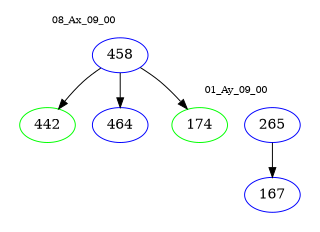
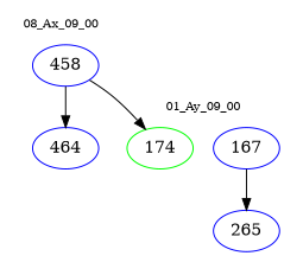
  digraph {
    node [color=blue]
    edge [color=black]
    n1 [label=167]
    n2 [label=265]
    n3 [color=green label=174]
    n4 [label=458]
-   n5 [color=green label=442]
    n6 [label=464]
    subgraph cluster_1 {
      color=white
      fontsize=10
      label="01_Ay_09_00"
      n1
      n2
      n3
    }
    subgraph cluster_2 {
      color=white
      fontsize=10
      label="08_Ax_09_00"
      n4
-     n5
      n6
    }
-   n2 -> n1
+   n1 -> n2
    n4 -> n3
-   n4 -> n5
    n4 -> n6
  }
